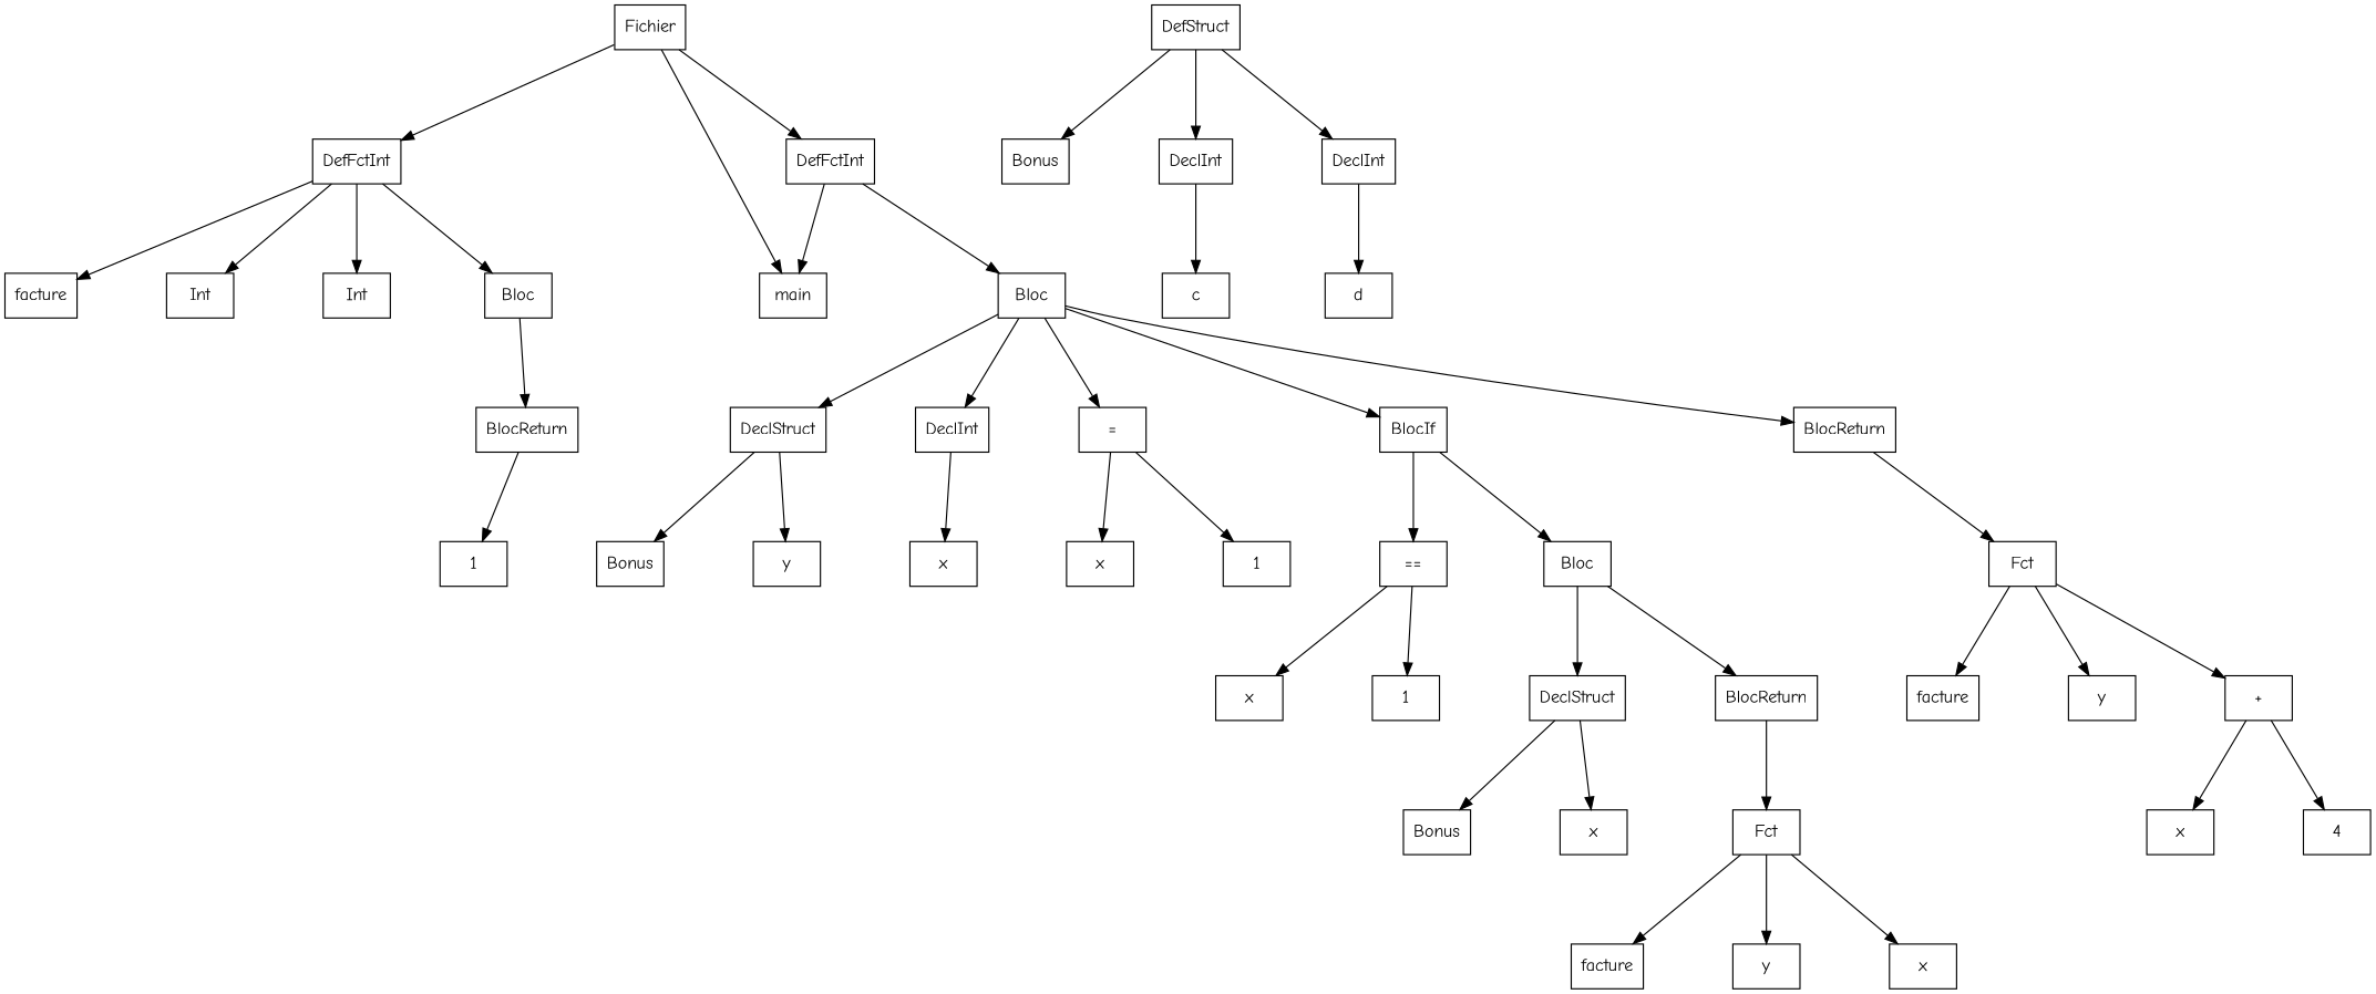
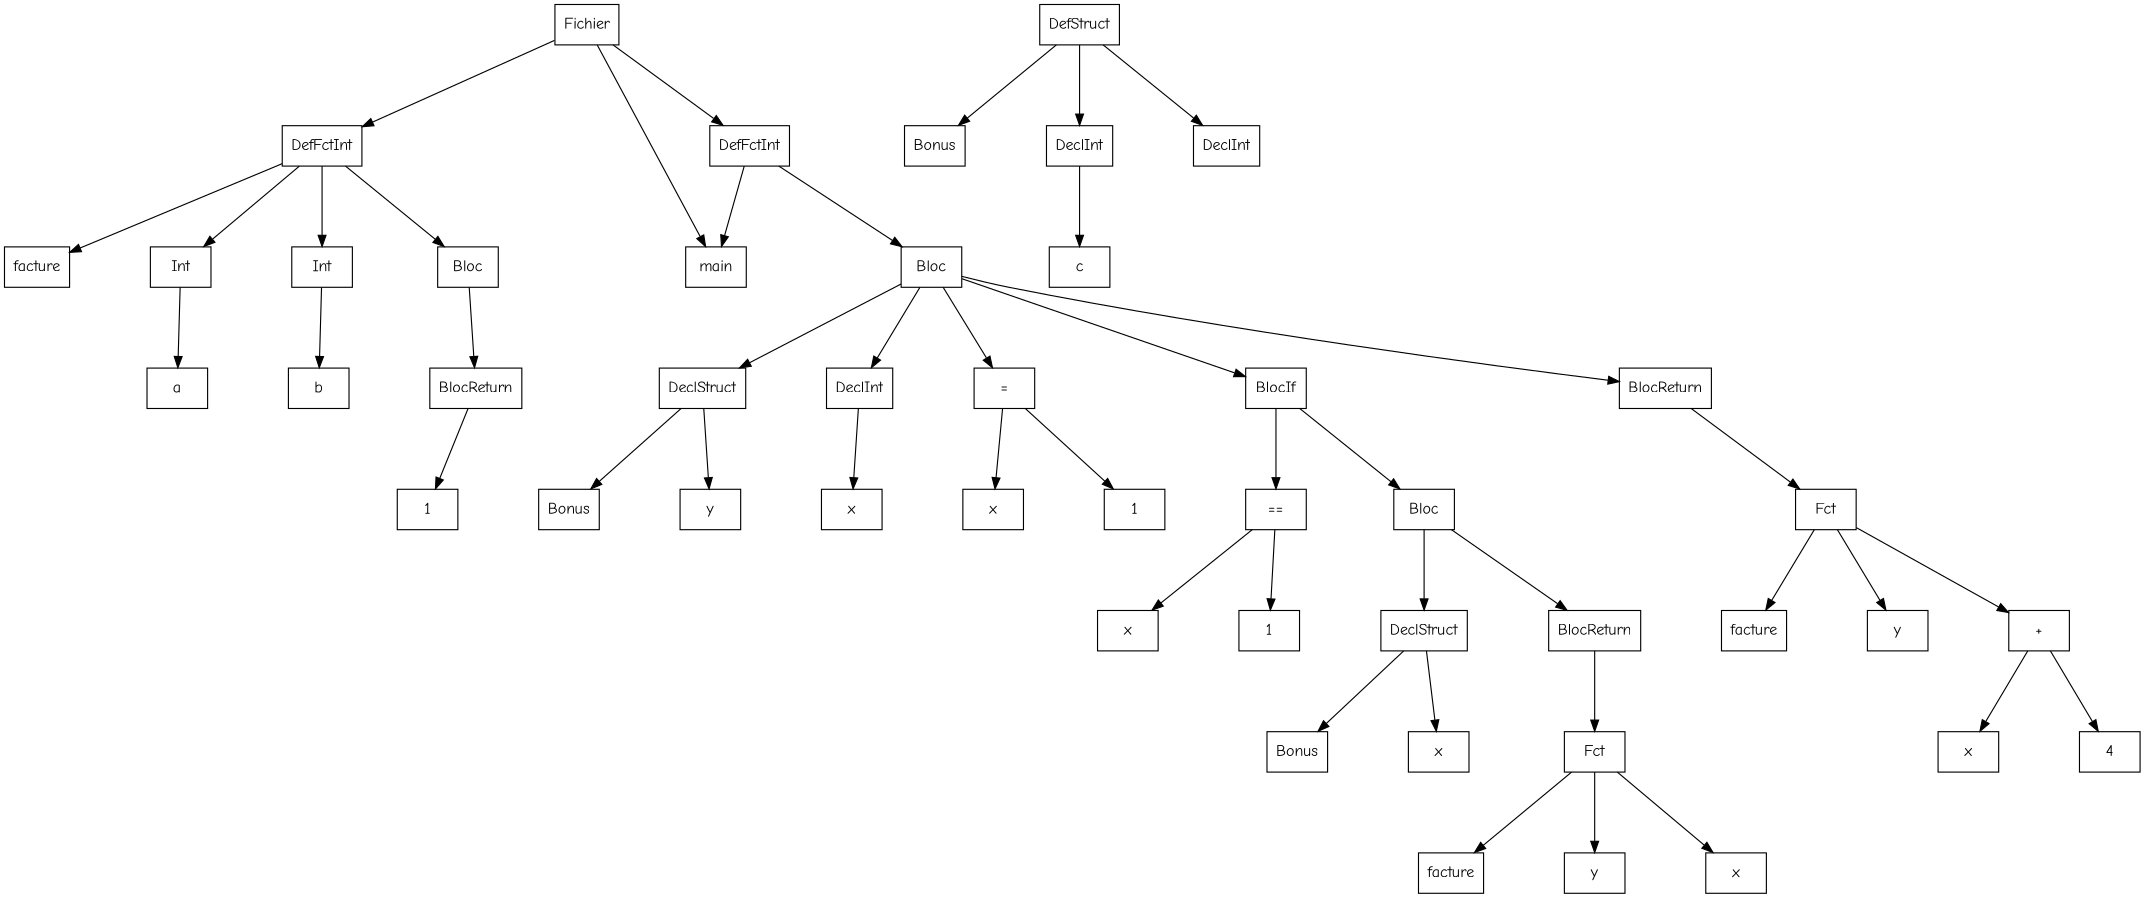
  digraph {
    fontname="Comic Neue"
    nodesep=1
    ranksep=1
    node [fontname="Comic Neue" shape=box]
    edge [fontname="Comic Neue"]
    n1 [label=Fichier]
    n2 [label=DefFctInt]
    n3 [label=DefFctInt]
    n4 [label=main]
    n5 [label=facture]
    n6 [label=Int]
    n7 [label=Int]
    n8 [label=Bloc]
    n9 [label=DefStruct]
    n10 [label=Bonus]
    n11 [label=DeclInt]
    n12 [label=DeclInt]
    n13 [label=Bloc]
+   n14 [label=a]
+   n15 [label=b]
    n16 [label=BlocReturn]
    n17 [label=1]
    n18 [label=c]
-   n19 [label=d]
    n20 [label=DeclStruct]
    n21 [label=DeclInt]
    n22 [label="="]
    n23 [label=BlocIf]
    n24 [label=BlocReturn]
    n25 [label=Bonus]
    n26 [label=y]
    n27 [label=x]
    n28 [label=x]
    n29 [label=1]
    n30 [label="=="]
    n31 [label=Bloc]
    n32 [label=Fct]
    n33 [label=x]
    n34 [label=1]
    n35 [label=DeclStruct]
    n36 [label=BlocReturn]
    n37 [label=Bonus]
    n38 [label=x]
    n39 [label=Fct]
    n40 [label=facture]
    n41 [label=y]
    n42 [label=x]
    n43 [label=facture]
    n44 [label=y]
    n45 [label="+"]
    n46 [label=x]
    n47 [label=4]
    n1 -> n2
    n1 -> n3
    n1 -> n4
    n2 -> n5
    n2 -> n6
    n2 -> n7
    n2 -> n8
    n3 -> n4
    n3 -> n13
+   n6 -> n14
+   n7 -> n15
    n8 -> n16
    n9 -> n10
    n9 -> n11
    n9 -> n12
    n11 -> n18
-   n12 -> n19
    n13 -> n20
    n13 -> n21
    n13 -> n22
    n13 -> n23
    n13 -> n24
    n16 -> n17
    n20 -> n25
    n20 -> n26
    n21 -> n27
    n22 -> n28
    n22 -> n29
    n23 -> n30
    n23 -> n31
    n24 -> n32
    n30 -> n33
    n30 -> n34
    n31 -> n35
    n31 -> n36
    n32 -> n43
    n32 -> n44
    n32 -> n45
    n35 -> n37
    n35 -> n38
    n36 -> n39
    n39 -> n40
    n39 -> n41
    n39 -> n42
    n45 -> n46
    n45 -> n47
  }
